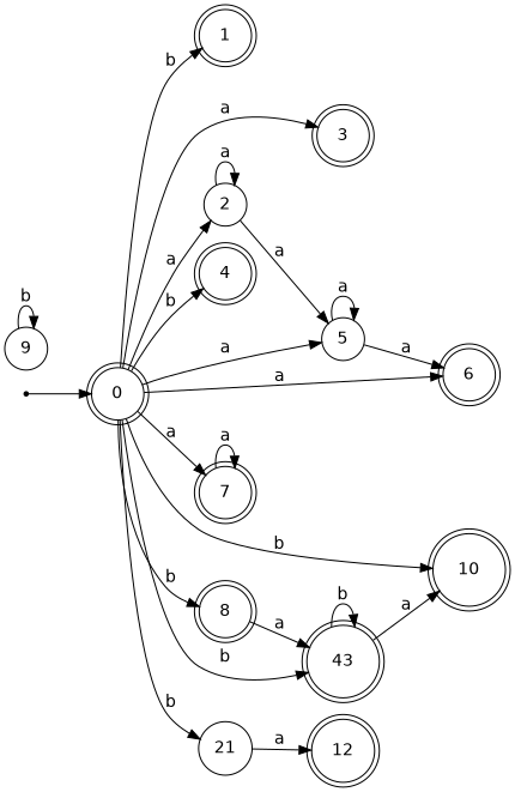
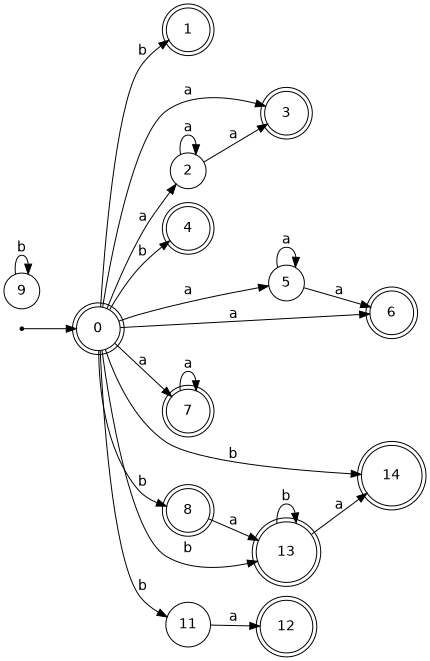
  digraph {
    fontname="DejaVu Sans"
    rankdir=LR
    node [fontname="DejaVu Sans" shape=doublecircle]
    edge [fontname="DejaVu Sans"]
    dummy0 [shape=point]
    0
    1
    2 [shape=circle]
    3
    4
    5 [shape=circle]
    6
    7
    8
-   10
-   11 [shape=circle label=21]
-   13 [label=43]
+   10 [label=14]
+   11 [shape=circle]
+   13
    9 [shape=circle]
    12
    dummy0 -> 0
    0 -> 1 [label=b]
    0 -> 2 [label=a]
    0 -> 3 [label=a]
    0 -> 4 [label=b]
    0 -> 5 [label=a]
    0 -> 6 [label=a]
    0 -> 7 [label=a]
    0 -> 8 [label=b]
    0 -> 10 [label=b]
    0 -> 11 [label=b]
    0 -> 13 [label=b]
    2 -> 2 [label=a]
-   2 -> 5 [label=a]
+   2 -> 3 [label=a]
    5 -> 5 [label=a]
    5 -> 6 [label=a]
    7 -> 7 [label=a]
    8 -> 13 [label=a]
    11 -> 12 [label=a]
    13 -> 10 [label=a]
    13 -> 13 [label=b]
    9 -> 9 [label=b]
  }
